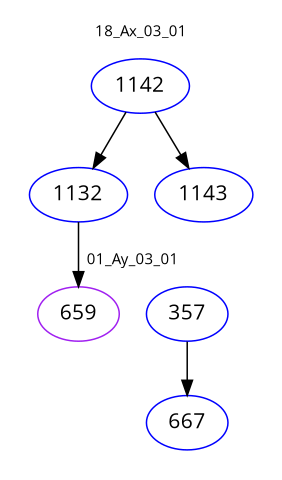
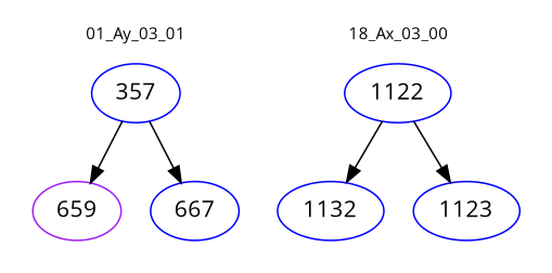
  digraph {
    fontname="Open Sans"
    node [color=blue fontname="Open Sans"]
    edge [color=black fontname="Open Sans"]
    n1 [label=357]
    n2 [color=purple label=659]
    n3 [label=667]
-   n4 [label=1142]
+   n4 [label=1122]
    n5 [label=1132]
-   n6 [label=1143]
+   n6 [label=1123]
    subgraph cluster_1 {
      color=white
      fontsize=10
      label="01_Ay_03_01"
      n1
      n2
      n3
    }
    subgraph cluster_2 {
      color=white
      fontsize=10
-     label="18_Ax_03_01"
+     label="18_Ax_03_00"
      n4
      n5
      n6
    }
-   n5 -> n2
+   n1 -> n2
    n1 -> n3
    n4 -> n5
    n4 -> n6
  }
